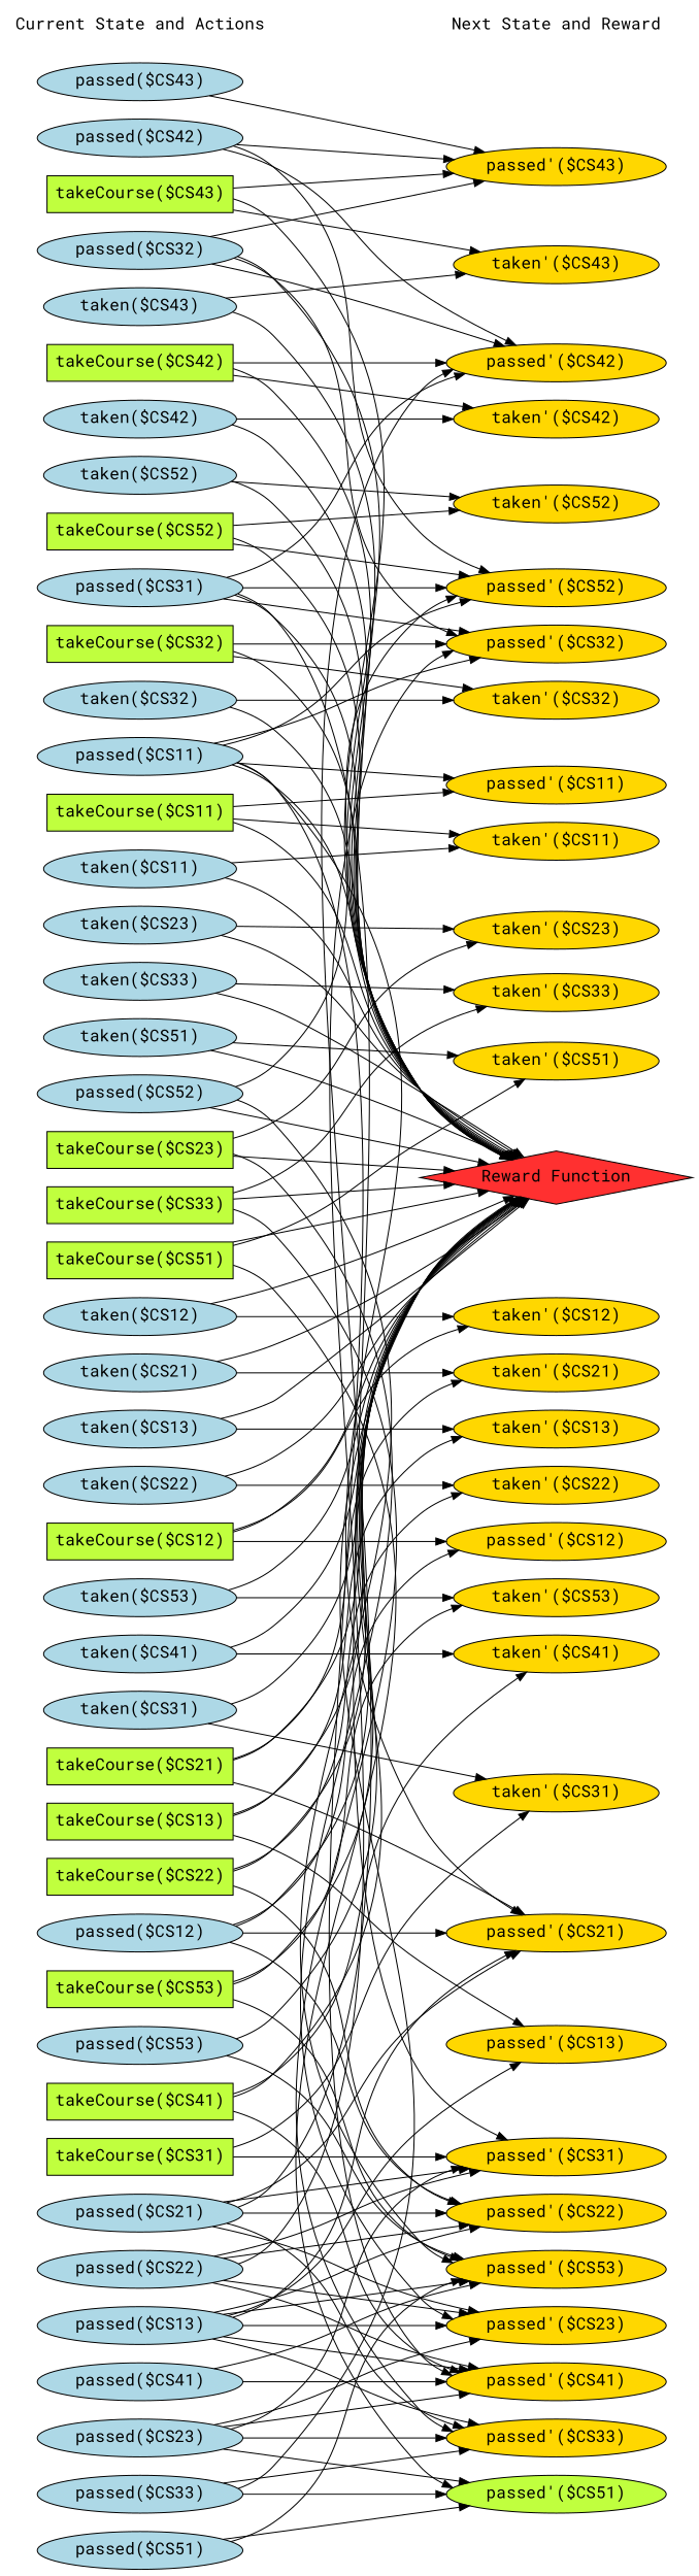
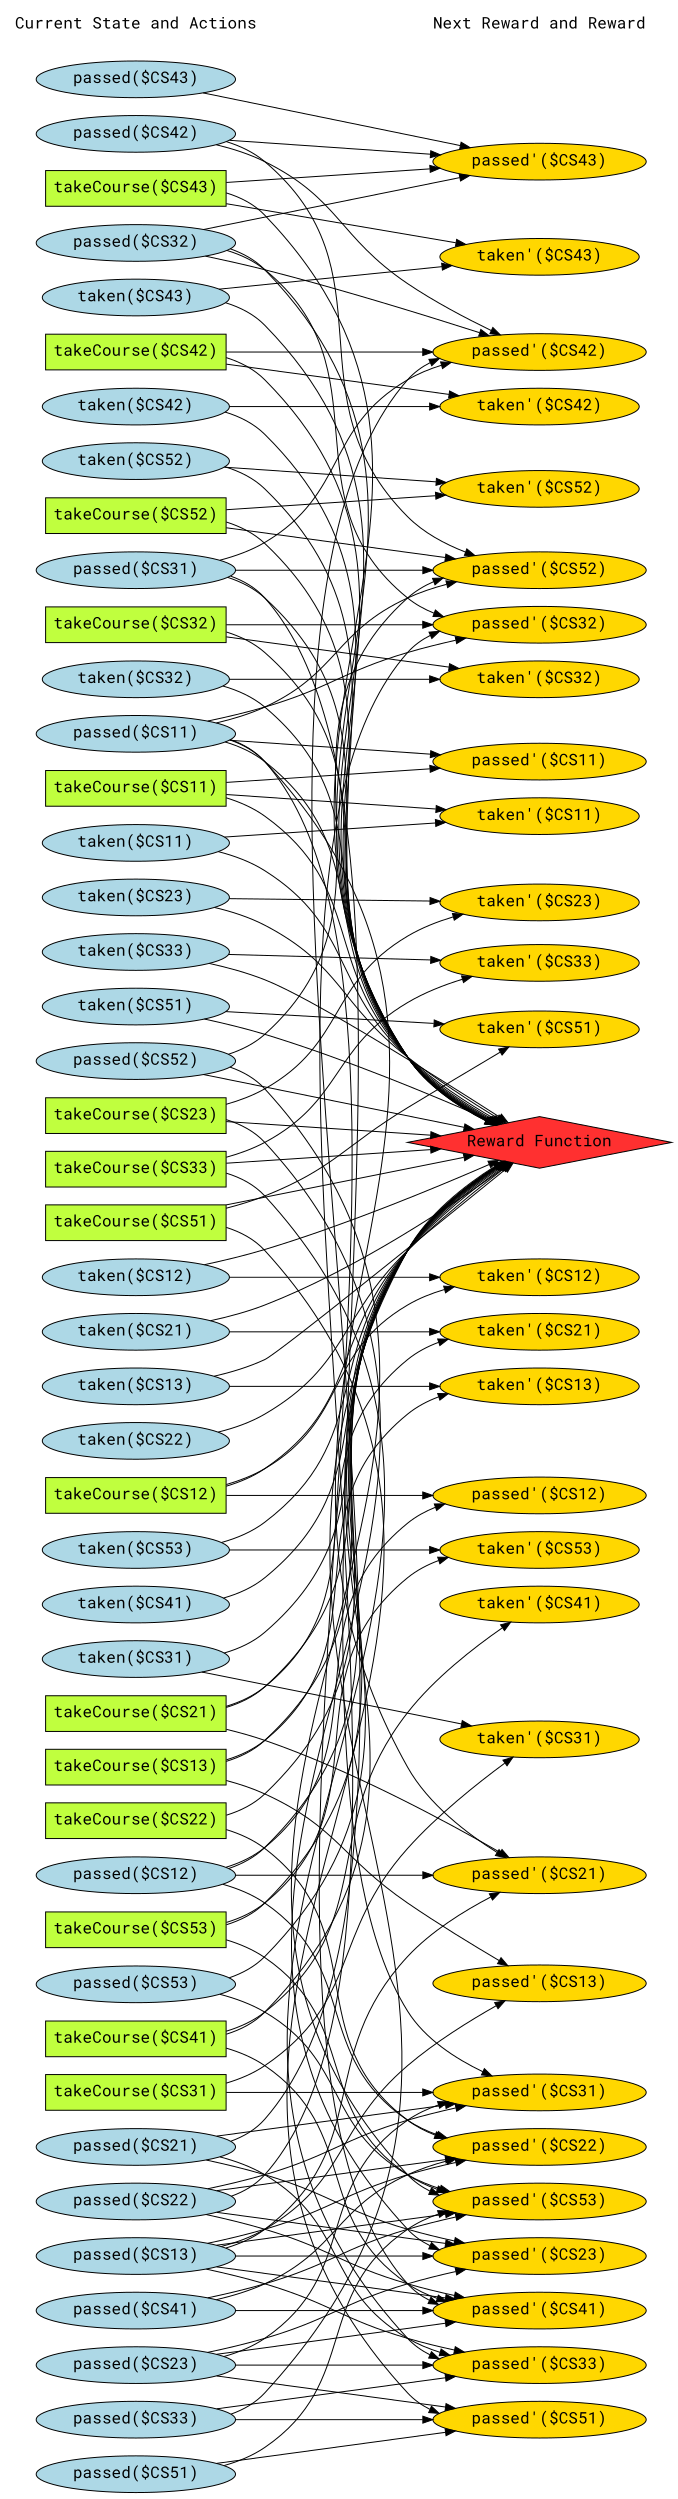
  digraph {
    fontname="Roboto Mono"
    fontsize=16
    rankdir=LR
    ranksep=2.00
    node [color=black fillcolor=lightblue fontname="Roboto Mono" fontsize=16 shape=ellipse style=filled]
    edge [color=black fontname="Roboto Mono" style=solid]
    "taken($CS42)" [height=0.51069 width=2.082]
    "takeCourse($CS23)" [fillcolor=olivedrab1 height=0.5 shape=box width=1.9861]
    "takeCourse($CS11)" [fillcolor=olivedrab1 height=0.5 shape=box width=1.9861]
    "takeCourse($CS51)" [fillcolor=olivedrab1 height=0.5 shape=box width=1.9861]
    "takeCourse($CS43)" [fillcolor=olivedrab1 height=0.5 shape=box width=1.9861]
    "taken($CS22)" [height=0.51069 width=2.082]
    "takeCourse($CS31)" [fillcolor=olivedrab1 height=0.5 shape=box width=1.9861]
    "passed($CS22)" [height=0.51069 width=2.2195]
    "passed($CS42)" [height=0.51069 width=2.2195]
    "taken($CS31)" [height=0.51069 width=2.082]
    "passed($CS51)" [height=0.51069 width=2.2195]
    "taken($CS51)" [height=0.51069 width=2.082]
    "takeCourse($CS12)" [fillcolor=olivedrab1 height=0.5 shape=box width=1.9861]
    "takeCourse($CS52)" [fillcolor=olivedrab1 height=0.5 shape=box width=1.9861]
    "taken($CS23)" [height=0.51069 width=2.082]
    "takeCourse($CS32)" [fillcolor=olivedrab1 height=0.5 shape=box width=1.9861]
    "taken($CS11)" [height=0.51069 width=2.082]
    "taken($CS43)" [height=0.51069 width=2.082]
    "passed($CS23)" [height=0.51069 width=2.2195]
    "passed($CS11)" [height=0.51069 width=2.2195]
    "passed($CS43)" [height=0.51069 width=2.2195]
    "passed($CS31)" [height=0.51069 width=2.2195]
    "passed($CS52)" [height=0.51069 width=2.2195]
    "taken($CS52)" [height=0.51069 width=2.082]
    "takeCourse($CS33)" [fillcolor=olivedrab1 height=0.5 shape=box width=1.9861]
    "takeCourse($CS13)" [fillcolor=olivedrab1 height=0.5 shape=box width=1.9861]
    "Current State and Actions" [fillcolor=white height=0.5 shape=plaintext style=bold width=2.5139]
    "takeCourse($CS41)" [fillcolor=olivedrab1 height=0.5 shape=box width=1.9861]
    "taken($CS12)" [height=0.51069 width=2.082]
    "takeCourse($CS21)" [fillcolor=olivedrab1 height=0.5 shape=box width=1.9861]
    "takeCourse($CS53)" [fillcolor=olivedrab1 height=0.5 shape=box width=1.9861]
    "taken($CS32)" [height=0.51069 width=2.082]
    "passed($CS12)" [height=0.51069 width=2.2195]
    "passed($CS32)" [height=0.51069 width=2.2195]
    "taken($CS53)" [height=0.51069 width=2.082]
    "passed($CS41)" [height=0.51069 width=2.2195]
    "taken($CS41)" [height=0.51069 width=2.082]
    "takeCourse($CS22)" [fillcolor=olivedrab1 height=0.5 shape=box width=1.9861]
    "taken($CS13)" [height=0.51069 width=2.082]
    "taken($CS33)" [height=0.51069 width=2.082]
    "takeCourse($CS42)" [fillcolor=olivedrab1 height=0.5 shape=box width=1.9861]
    "taken($CS21)" [height=0.51069 width=2.082]
    "passed($CS13)" [height=0.51069 width=2.2195]
    "passed($CS33)" [height=0.51069 width=2.2195]
    "passed($CS21)" [height=0.51069 width=2.2195]
    "passed($CS53)" [height=0.51069 width=2.2195]
    "taken'($CS42)" [fillcolor=gold1 height=0.51069 width=2.141]
-   "taken'($CS22)" [fillcolor=gold1 height=0.51069 width=2.141]
    "passed'($CS42)" [fillcolor=gold1 height=0.51069 width=2.2785]
    "taken'($CS41)" [fillcolor=gold1 height=0.51069 width=2.141]
-   "Next State and Reward" [fillcolor=white height=0.5 shape=plaintext style=bold width=2.25]
+   "Next State and Reward" [fillcolor=white height=0.5 shape=plaintext style=bold width=2.25 label="Next Reward and Reward"]
    "Reward Function" [fillcolor=firebrick1 height=0.72222 shape=diamond width=3.5278]
    "passed'($CS22)" [fillcolor=gold1 height=0.51069 width=2.2785]
    "taken'($CS13)" [fillcolor=gold1 height=0.51069 width=2.141]
    "taken'($CS21)" [fillcolor=gold1 height=0.51069 width=2.141]
    "taken'($CS53)" [fillcolor=gold1 height=0.51069 width=2.141]
    "taken'($CS33)" [fillcolor=gold1 height=0.51069 width=2.141]
    "passed'($CS53)" [fillcolor=gold1 height=0.51069 width=2.2785]
    "passed'($CS41)" [fillcolor=gold1 height=0.51069 width=2.2785]
    "taken'($CS52)" [fillcolor=gold1 height=0.51069 width=2.141]
    "passed'($CS13)" [fillcolor=gold1 height=0.51069 width=2.2785]
    "passed'($CS33)" [fillcolor=gold1 height=0.51069 width=2.2785]
    "passed'($CS21)" [fillcolor=gold1 height=0.51069 width=2.2785]
    "taken'($CS32)" [fillcolor=gold1 height=0.51069 width=2.141]
    "taken'($CS12)" [fillcolor=gold1 height=0.51069 width=2.141]
    "passed'($CS52)" [fillcolor=gold1 height=0.51069 width=2.2785]
    "taken'($CS51)" [fillcolor=gold1 height=0.51069 width=2.141]
    "passed'($CS12)" [fillcolor=gold1 height=0.51069 width=2.2785]
    "passed'($CS32)" [fillcolor=gold1 height=0.51069 width=2.2785]
    "taken'($CS43)" [fillcolor=gold1 height=0.51069 width=2.141]
    "taken'($CS31)" [fillcolor=gold1 height=0.51069 width=2.141]
    "taken'($CS23)" [fillcolor=gold1 height=0.51069 width=2.141]
    "taken'($CS11)" [fillcolor=gold1 height=0.51069 width=2.141]
    "passed'($CS31)" [fillcolor=gold1 height=0.51069 width=2.2785]
-   "passed'($CS51)" [fillcolor=olivedrab1 height=0.51069 width=2.2785]
+   "passed'($CS51)" [fillcolor=gold1 height=0.51069 width=2.2785]
    "passed'($CS23)" [fillcolor=gold1 height=0.51069 width=2.2785]
    "passed'($CS11)" [fillcolor=gold1 height=0.51069 width=2.2785]
    "passed'($CS43)" [fillcolor=gold1 height=0.51069 width=2.2785]
    subgraph sub_1 {
      rank=same
      "taken($CS42)"
      "takeCourse($CS23)"
      "takeCourse($CS11)"
      "takeCourse($CS51)"
      "takeCourse($CS43)"
      "taken($CS22)"
      "takeCourse($CS31)"
      "passed($CS22)"
      "passed($CS42)"
      "taken($CS31)"
      "passed($CS51)"
      "taken($CS51)"
      "takeCourse($CS12)"
      "takeCourse($CS52)"
      "taken($CS23)"
      "takeCourse($CS32)"
      "taken($CS11)"
      "taken($CS43)"
      "passed($CS23)"
      "passed($CS11)"
      "passed($CS43)"
      "passed($CS31)"
      "passed($CS52)"
      "taken($CS52)"
      "takeCourse($CS33)"
      "takeCourse($CS13)"
      "Current State and Actions"
      "takeCourse($CS41)"
      "taken($CS12)"
      "takeCourse($CS21)"
      "takeCourse($CS53)"
      "taken($CS32)"
      "passed($CS12)"
      "passed($CS32)"
      "taken($CS53)"
      "passed($CS41)"
      "taken($CS41)"
      "takeCourse($CS22)"
      "taken($CS13)"
      "taken($CS33)"
      "takeCourse($CS42)"
      "taken($CS21)"
      "passed($CS13)"
      "passed($CS33)"
      "passed($CS21)"
      "passed($CS53)"
    }
    subgraph sub_2 {
      rank=same
      "taken'($CS42)"
-     "taken'($CS22)"
      "passed'($CS42)"
      "taken'($CS41)"
      "Next State and Reward"
      "Reward Function"
      "passed'($CS22)"
      "taken'($CS13)"
      "taken'($CS21)"
      "taken'($CS53)"
      "taken'($CS33)"
      "passed'($CS53)"
      "passed'($CS41)"
      "taken'($CS52)"
      "passed'($CS13)"
      "passed'($CS33)"
      "passed'($CS21)"
      "taken'($CS32)"
      "taken'($CS12)"
      "passed'($CS52)"
      "taken'($CS51)"
      "passed'($CS12)"
      "passed'($CS32)"
      "taken'($CS43)"
      "taken'($CS31)"
      "taken'($CS23)"
      "taken'($CS11)"
      "passed'($CS31)"
      "passed'($CS51)"
      "passed'($CS23)"
      "passed'($CS11)"
      "passed'($CS43)"
    }
    "taken($CS42)" -> "taken'($CS42)"
    "taken($CS42)" -> "Reward Function" [color="" style=""]
    "takeCourse($CS23)" -> "Reward Function" [color="" style=""]
    "takeCourse($CS23)" -> "taken'($CS23)"
    "takeCourse($CS23)" -> "passed'($CS23)"
    "takeCourse($CS11)" -> "Reward Function" [color="" style=""]
    "takeCourse($CS11)" -> "taken'($CS11)"
    "takeCourse($CS11)" -> "passed'($CS11)"
    "takeCourse($CS51)" -> "Reward Function" [color="" style=""]
    "takeCourse($CS51)" -> "taken'($CS51)"
    "takeCourse($CS51)" -> "passed'($CS51)"
    "takeCourse($CS43)" -> "Reward Function" [color="" style=""]
    "takeCourse($CS43)" -> "taken'($CS43)"
    "takeCourse($CS43)" -> "passed'($CS43)"
-   "taken($CS22)" -> "taken'($CS22)"
    "taken($CS22)" -> "Reward Function" [color="" style=""]
    "takeCourse($CS31)" -> "taken'($CS31)"
    "takeCourse($CS31)" -> "passed'($CS31)"
    "passed($CS22)" -> "passed'($CS22)"
    "passed($CS22)" -> "passed'($CS41)"
    "passed($CS22)" -> "passed'($CS32)"
    "passed($CS22)" -> "passed'($CS31)"
    "passed($CS22)" -> "passed'($CS23)"
    "passed($CS42)" -> "passed'($CS42)"
    "passed($CS42)" -> "passed'($CS52)"
    "passed($CS42)" -> "passed'($CS43)"
    "taken($CS31)" -> "Reward Function" [color="" style=""]
    "taken($CS31)" -> "taken'($CS31)"
    "passed($CS51)" -> "passed'($CS53)"
    "passed($CS51)" -> "passed'($CS51)"
    "taken($CS51)" -> "Reward Function" [color="" style=""]
    "taken($CS51)" -> "taken'($CS51)"
    "takeCourse($CS12)" -> "Reward Function" [color="" style=""]
    "takeCourse($CS12)" -> "taken'($CS12)"
    "takeCourse($CS12)" -> "passed'($CS12)"
    "takeCourse($CS52)" -> "Reward Function" [color="" style=""]
    "takeCourse($CS52)" -> "taken'($CS52)"
    "takeCourse($CS52)" -> "passed'($CS52)"
    "taken($CS23)" -> "Reward Function" [color="" style=""]
    "taken($CS23)" -> "taken'($CS23)"
    "takeCourse($CS32)" -> "Reward Function" [color="" style=""]
    "takeCourse($CS32)" -> "taken'($CS32)"
    "takeCourse($CS32)" -> "passed'($CS32)"
    "taken($CS11)" -> "Reward Function" [color="" style=""]
    "taken($CS11)" -> "taken'($CS11)"
    "taken($CS43)" -> "Reward Function" [color="" style=""]
    "taken($CS43)" -> "taken'($CS43)"
    "passed($CS23)" -> "passed'($CS41)"
    "passed($CS23)" -> "passed'($CS33)"
    "passed($CS23)" -> "passed'($CS31)"
    "passed($CS23)" -> "passed'($CS51)"
    "passed($CS23)" -> "passed'($CS23)"
    "passed($CS11)" -> "Reward Function" [color="" style=""]
    "passed($CS11)" -> "passed'($CS41)"
    "passed($CS11)" -> "passed'($CS21)"
    "passed($CS11)" -> "passed'($CS52)"
    "passed($CS11)" -> "passed'($CS32)"
    "passed($CS11)" -> "passed'($CS11)"
    "passed($CS43)" -> "passed'($CS43)"
    "passed($CS31)" -> "passed'($CS42)"
    "passed($CS31)" -> "Reward Function" [color="" style=""]
    "passed($CS31)" -> "passed'($CS52)"
-   "passed($CS31)" -> "passed'($CS32)"
    "passed($CS31)" -> "passed'($CS31)"
    "passed($CS52)" -> "Reward Function" [color="" style=""]
    "passed($CS52)" -> "passed'($CS53)"
    "passed($CS52)" -> "passed'($CS52)"
    "taken($CS52)" -> "Reward Function" [color="" style=""]
    "taken($CS52)" -> "taken'($CS52)"
    "takeCourse($CS33)" -> "Reward Function" [color="" style=""]
    "takeCourse($CS33)" -> "taken'($CS33)"
    "takeCourse($CS33)" -> "passed'($CS33)"
    "takeCourse($CS13)" -> "Reward Function" [color="" style=""]
    "takeCourse($CS13)" -> "taken'($CS13)"
    "takeCourse($CS13)" -> "passed'($CS13)"
    "Current State and Actions" -> "Next State and Reward" [style=invis]
    "takeCourse($CS41)" -> "taken'($CS41)"
    "takeCourse($CS41)" -> "Reward Function" [color="" style=""]
    "takeCourse($CS41)" -> "passed'($CS41)"
    "taken($CS12)" -> "Reward Function" [color="" style=""]
    "taken($CS12)" -> "taken'($CS12)"
    "takeCourse($CS21)" -> "Reward Function" [color="" style=""]
    "takeCourse($CS21)" -> "taken'($CS21)"
    "takeCourse($CS21)" -> "passed'($CS21)"
    "takeCourse($CS53)" -> "Reward Function" [color="" style=""]
    "takeCourse($CS53)" -> "taken'($CS53)"
    "takeCourse($CS53)" -> "passed'($CS53)"
    "taken($CS32)" -> "Reward Function" [color="" style=""]
    "taken($CS32)" -> "taken'($CS32)"
    "passed($CS12)" -> "Reward Function" [color="" style=""]
    "passed($CS12)" -> "passed'($CS22)"
    "passed($CS12)" -> "passed'($CS21)"
    "passed($CS12)" -> "passed'($CS12)"
    "passed($CS32)" -> "passed'($CS42)"
    "passed($CS32)" -> "Reward Function" [color="" style=""]
    "passed($CS32)" -> "passed'($CS32)"
    "passed($CS32)" -> "passed'($CS43)"
    "taken($CS53)" -> "Reward Function" [color="" style=""]
    "taken($CS53)" -> "taken'($CS53)"
    "passed($CS41)" -> "passed'($CS53)"
    "passed($CS41)" -> "passed'($CS41)"
-   "taken($CS41)" -> "taken'($CS41)"
    "taken($CS41)" -> "Reward Function" [color="" style=""]
-   "takeCourse($CS22)" -> "taken'($CS22)"
    "takeCourse($CS22)" -> "Reward Function" [color="" style=""]
    "takeCourse($CS22)" -> "passed'($CS22)"
    "taken($CS13)" -> "Reward Function" [color="" style=""]
    "taken($CS13)" -> "taken'($CS13)"
    "taken($CS33)" -> "Reward Function" [color="" style=""]
    "taken($CS33)" -> "taken'($CS33)"
    "takeCourse($CS42)" -> "taken'($CS42)"
    "takeCourse($CS42)" -> "passed'($CS42)"
    "takeCourse($CS42)" -> "Reward Function" [color="" style=""]
    "taken($CS21)" -> "Reward Function" [color="" style=""]
    "taken($CS21)" -> "taken'($CS21)"
    "passed($CS13)" -> "passed'($CS22)"
    "passed($CS13)" -> "passed'($CS53)"
    "passed($CS13)" -> "passed'($CS41)"
    "passed($CS13)" -> "passed'($CS13)"
    "passed($CS13)" -> "passed'($CS33)"
    "passed($CS13)" -> "passed'($CS21)"
    "passed($CS13)" -> "passed'($CS23)"
    "passed($CS33)" -> "Reward Function" [color="" style=""]
    "passed($CS33)" -> "passed'($CS33)"
    "passed($CS33)" -> "passed'($CS51)"
    "passed($CS21)" -> "passed'($CS42)"
-   "passed($CS21)" -> "passed'($CS22)"
+   "passed($CS41)" -> "passed'($CS22)"
    "passed($CS21)" -> "passed'($CS33)"
-   "passed($CS21)" -> "passed'($CS21)"
    "passed($CS21)" -> "passed'($CS31)"
    "passed($CS21)" -> "passed'($CS23)"
    "passed($CS53)" -> "Reward Function" [color="" style=""]
    "passed($CS53)" -> "passed'($CS53)"
  }
